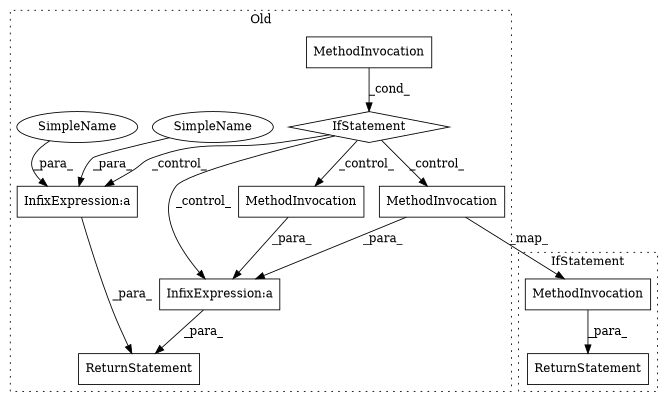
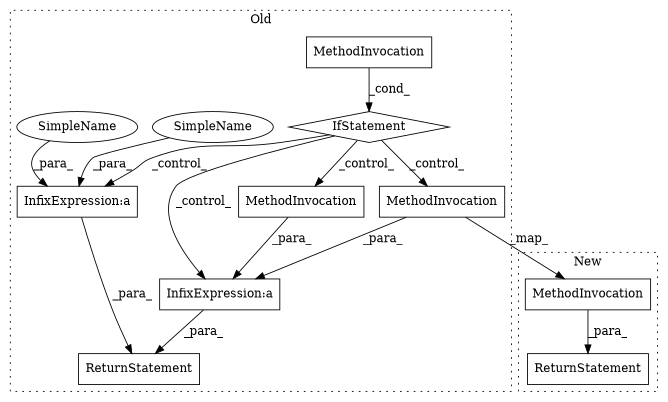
  digraph {
    node [a=32 l="7,2" shape=box]
    n1 [a=25 l=18 label=IfStatement s=6569 shape=diamond]
    n2 [l=12 label=MethodInvocation s=6557]
    n3 [label=MethodInvocation s="6743,6762"]
    n4 [label=MethodInvocation s="6716,6738"]
    n5 [a=41 l=7 label=ReturnStatement s=6550]
    n6 [a=42 l=13 label=SimpleName s=6587 shape=ellipse]
    n7 [a=42 l=13 label=SimpleName s=6617 shape=ellipse]
    n8 [a=27 l=3 label="InfixExpression:a" s=6713]
    n9 [a=27 l=3 label="InfixExpression:a" s=6614]
    n10 [label=MethodInvocation s="3466,3485"]
    n11 [a=41 l=7 label=ReturnStatement s=3459]
    subgraph cluster_1 {
      label=Old
      style=dotted
      n1
      n2
      n3
      n4
      n5
      n6
      n7
      n8
      n9
    }
    subgraph cluster_2 {
-     label=IfStatement
+     label=New
      style=dotted
      n10
      n11
    }
    n1 -> n3 [label=_control_]
    n1 -> n4 [label=_control_]
    n1 -> n8 [label=_control_]
    n1 -> n9 [label=_control_]
    n2 -> n1 [label=_cond_]
    n3 -> n8 [label=_para_]
    n3 -> n10 [label=_map_]
    n4 -> n8 [label=_para_]
    n6 -> n9 [label=_para_]
    n7 -> n9 [label=_para_]
    n8 -> n5 [label=_para_]
    n9 -> n5 [label=_para_]
    n10 -> n11 [label=_para_]
  }
